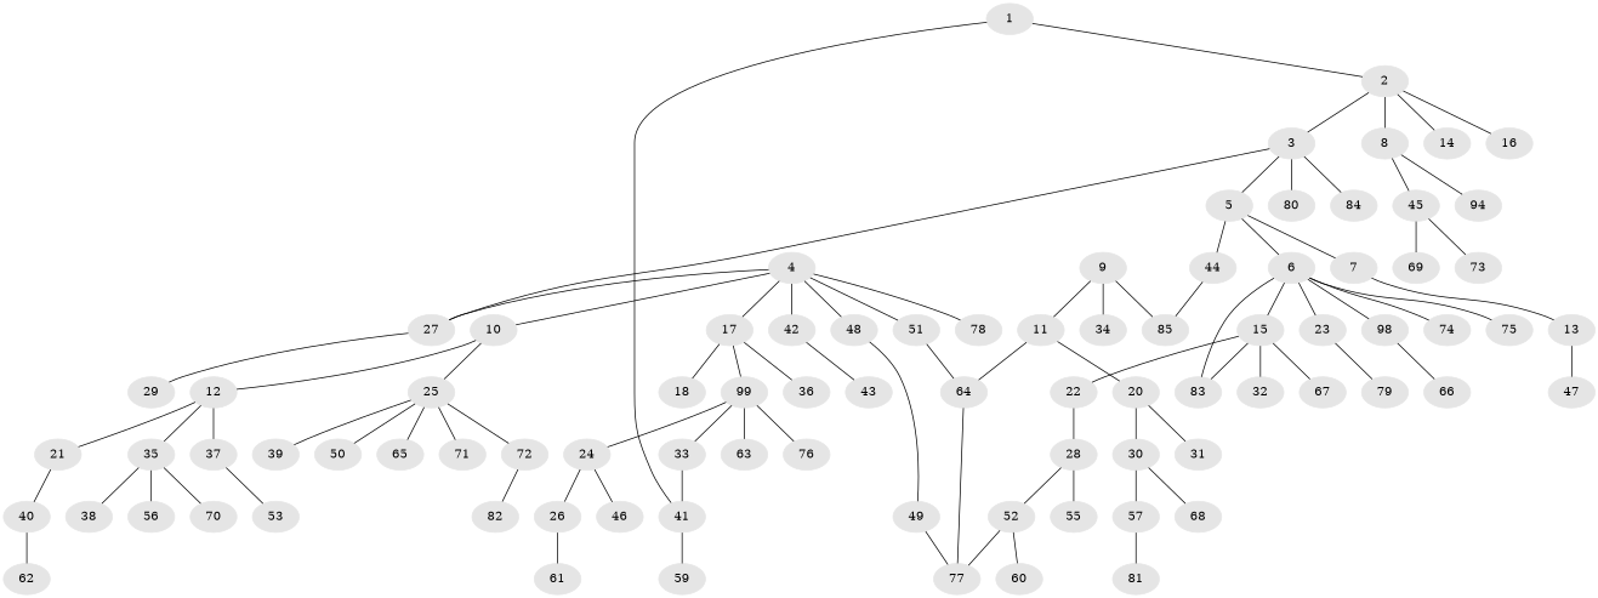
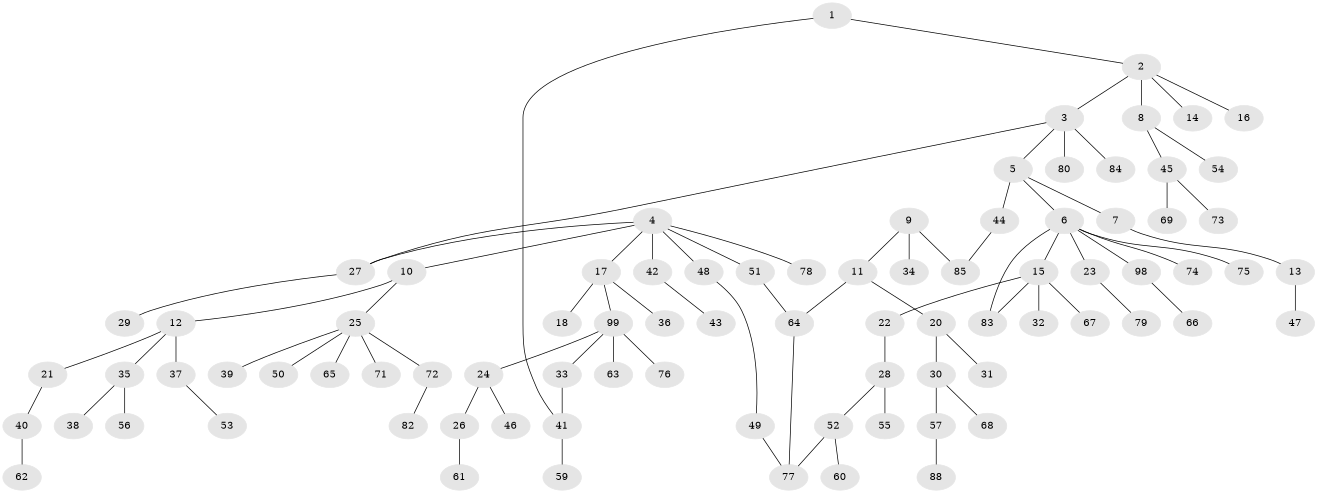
  graph {
    node [color=gray90 style=filled]
    1
    2
    41
    3
    8
    14
    16
    4
    27
    10
    17
    42
    48
    51
    78
    59
    5
    80
    84
    45
-   54 [label=94]
+   54
    6
    7
    44
    29
    12
    25
    18
    n29 [label=99]
    36
    43
    49
    64
    15
    23
    n36 [label=98]
    74
    75
    83
    13
    85
    9
    11
    34
    22
    32
    67
    79
    66
    47
    69
    73
    20
    21
    35
    37
    39
    50
    65
    71
    72
    30
    31
    77
    40
    38
    56
-   70
    53
    28
    24
    33
    63
    76
    26
    46
    57
    68
    62
    52
    55
    61
    82
    60
-   81
+   81 [label=88]
    1 -- 2
    1 -- 41
    2 -- 3
    2 -- 8
    2 -- 14
    2 -- 16
    41 -- 59
    3 -- 27
    3 -- 5
    3 -- 80
    3 -- 84
    8 -- 45
    8 -- 54
    4 -- 27
    4 -- 10
    4 -- 17
    4 -- 42
    4 -- 48
    4 -- 51
    4 -- 78
    27 -- 29
    10 -- 12
    10 -- 25
    17 -- 18
    17 -- n29
    17 -- 36
    42 -- 43
    48 -- 49
    51 -- 64
    5 -- 6
    5 -- 7
    5 -- 44
    45 -- 69
    45 -- 73
    6 -- 15
    6 -- 23
    6 -- n36
    6 -- 74
    6 -- 75
    6 -- 83
    7 -- 13
    44 -- 85
    12 -- 21
    12 -- 35
    12 -- 37
    25 -- 39
    25 -- 50
    25 -- 65
    25 -- 71
    25 -- 72
    n29 -- 24
    n29 -- 33
    n29 -- 63
    n29 -- 76
    49 -- 77
    64 -- 77
    15 -- 83
    15 -- 22
    15 -- 32
    15 -- 67
    23 -- 79
    n36 -- 66
    13 -- 47
    9 -- 85
    9 -- 11
    9 -- 34
    11 -- 64
    11 -- 20
    22 -- 28
    20 -- 30
    20 -- 31
    21 -- 40
    35 -- 38
    35 -- 56
-   35 -- 70
    37 -- 53
    72 -- 82
    30 -- 57
    30 -- 68
    40 -- 62
    28 -- 52
    28 -- 55
    24 -- 26
    24 -- 46
    33 -- 41
    26 -- 61
    57 -- 81
    52 -- 77
    52 -- 60
  }
